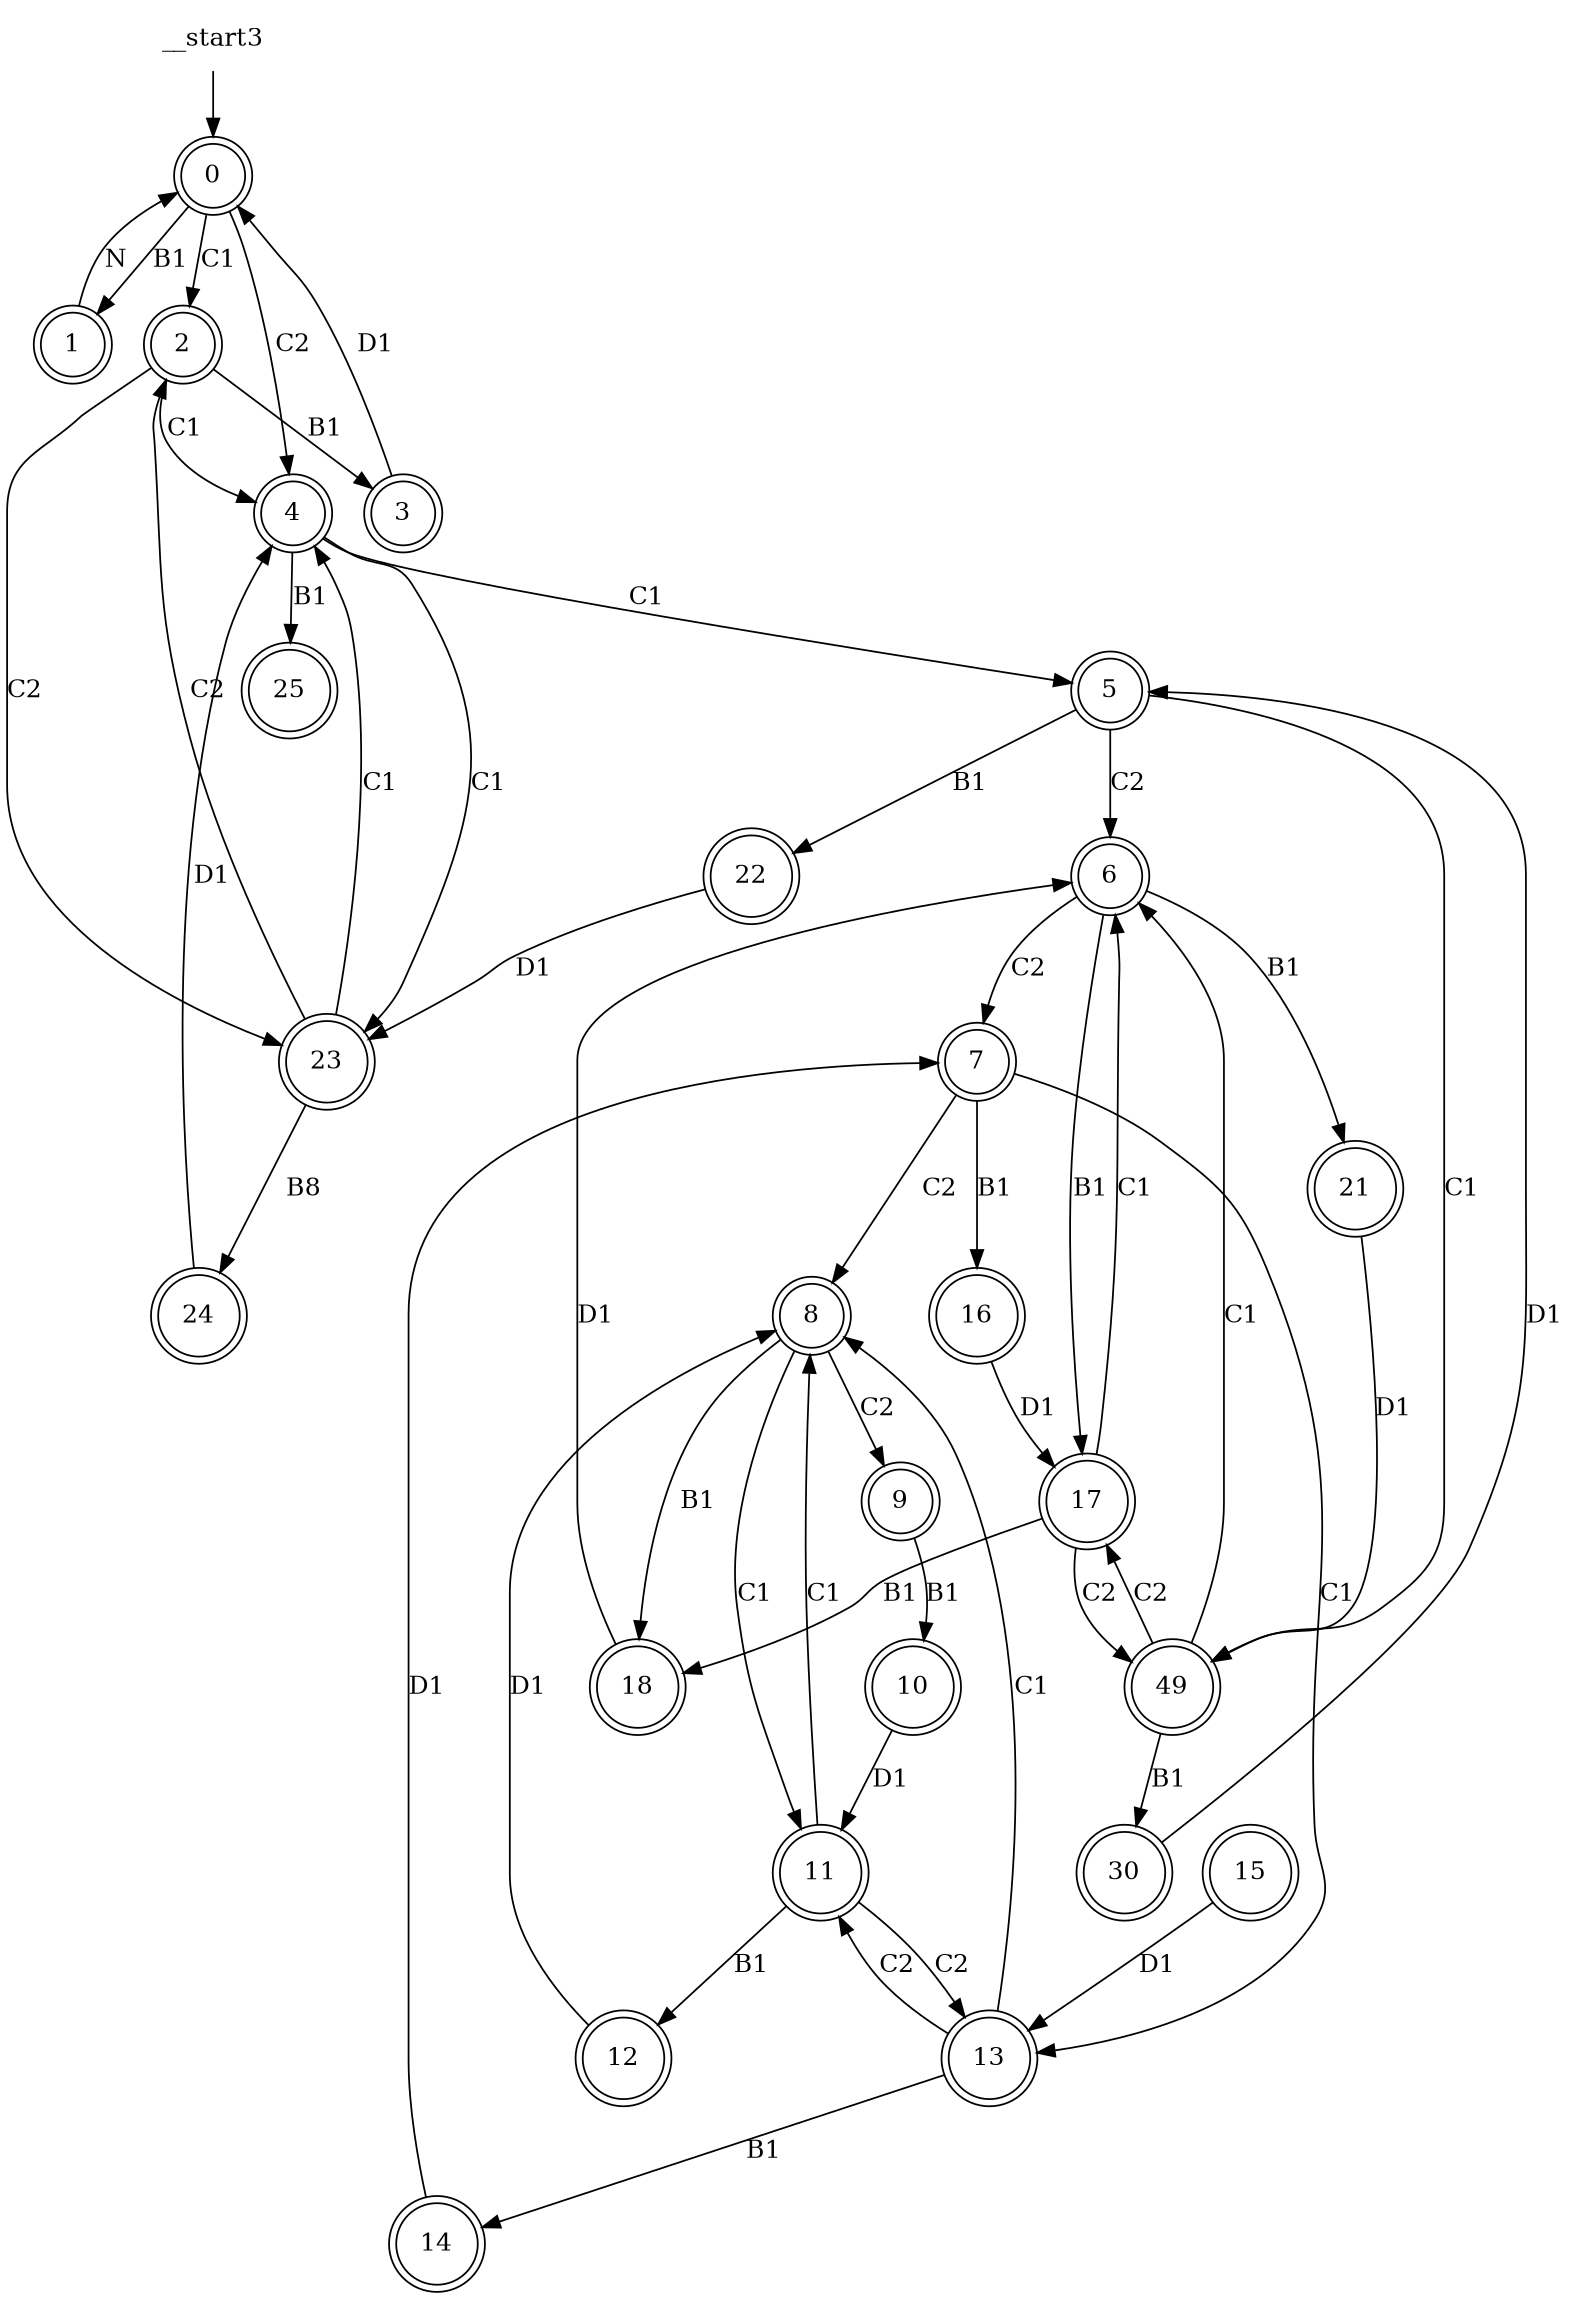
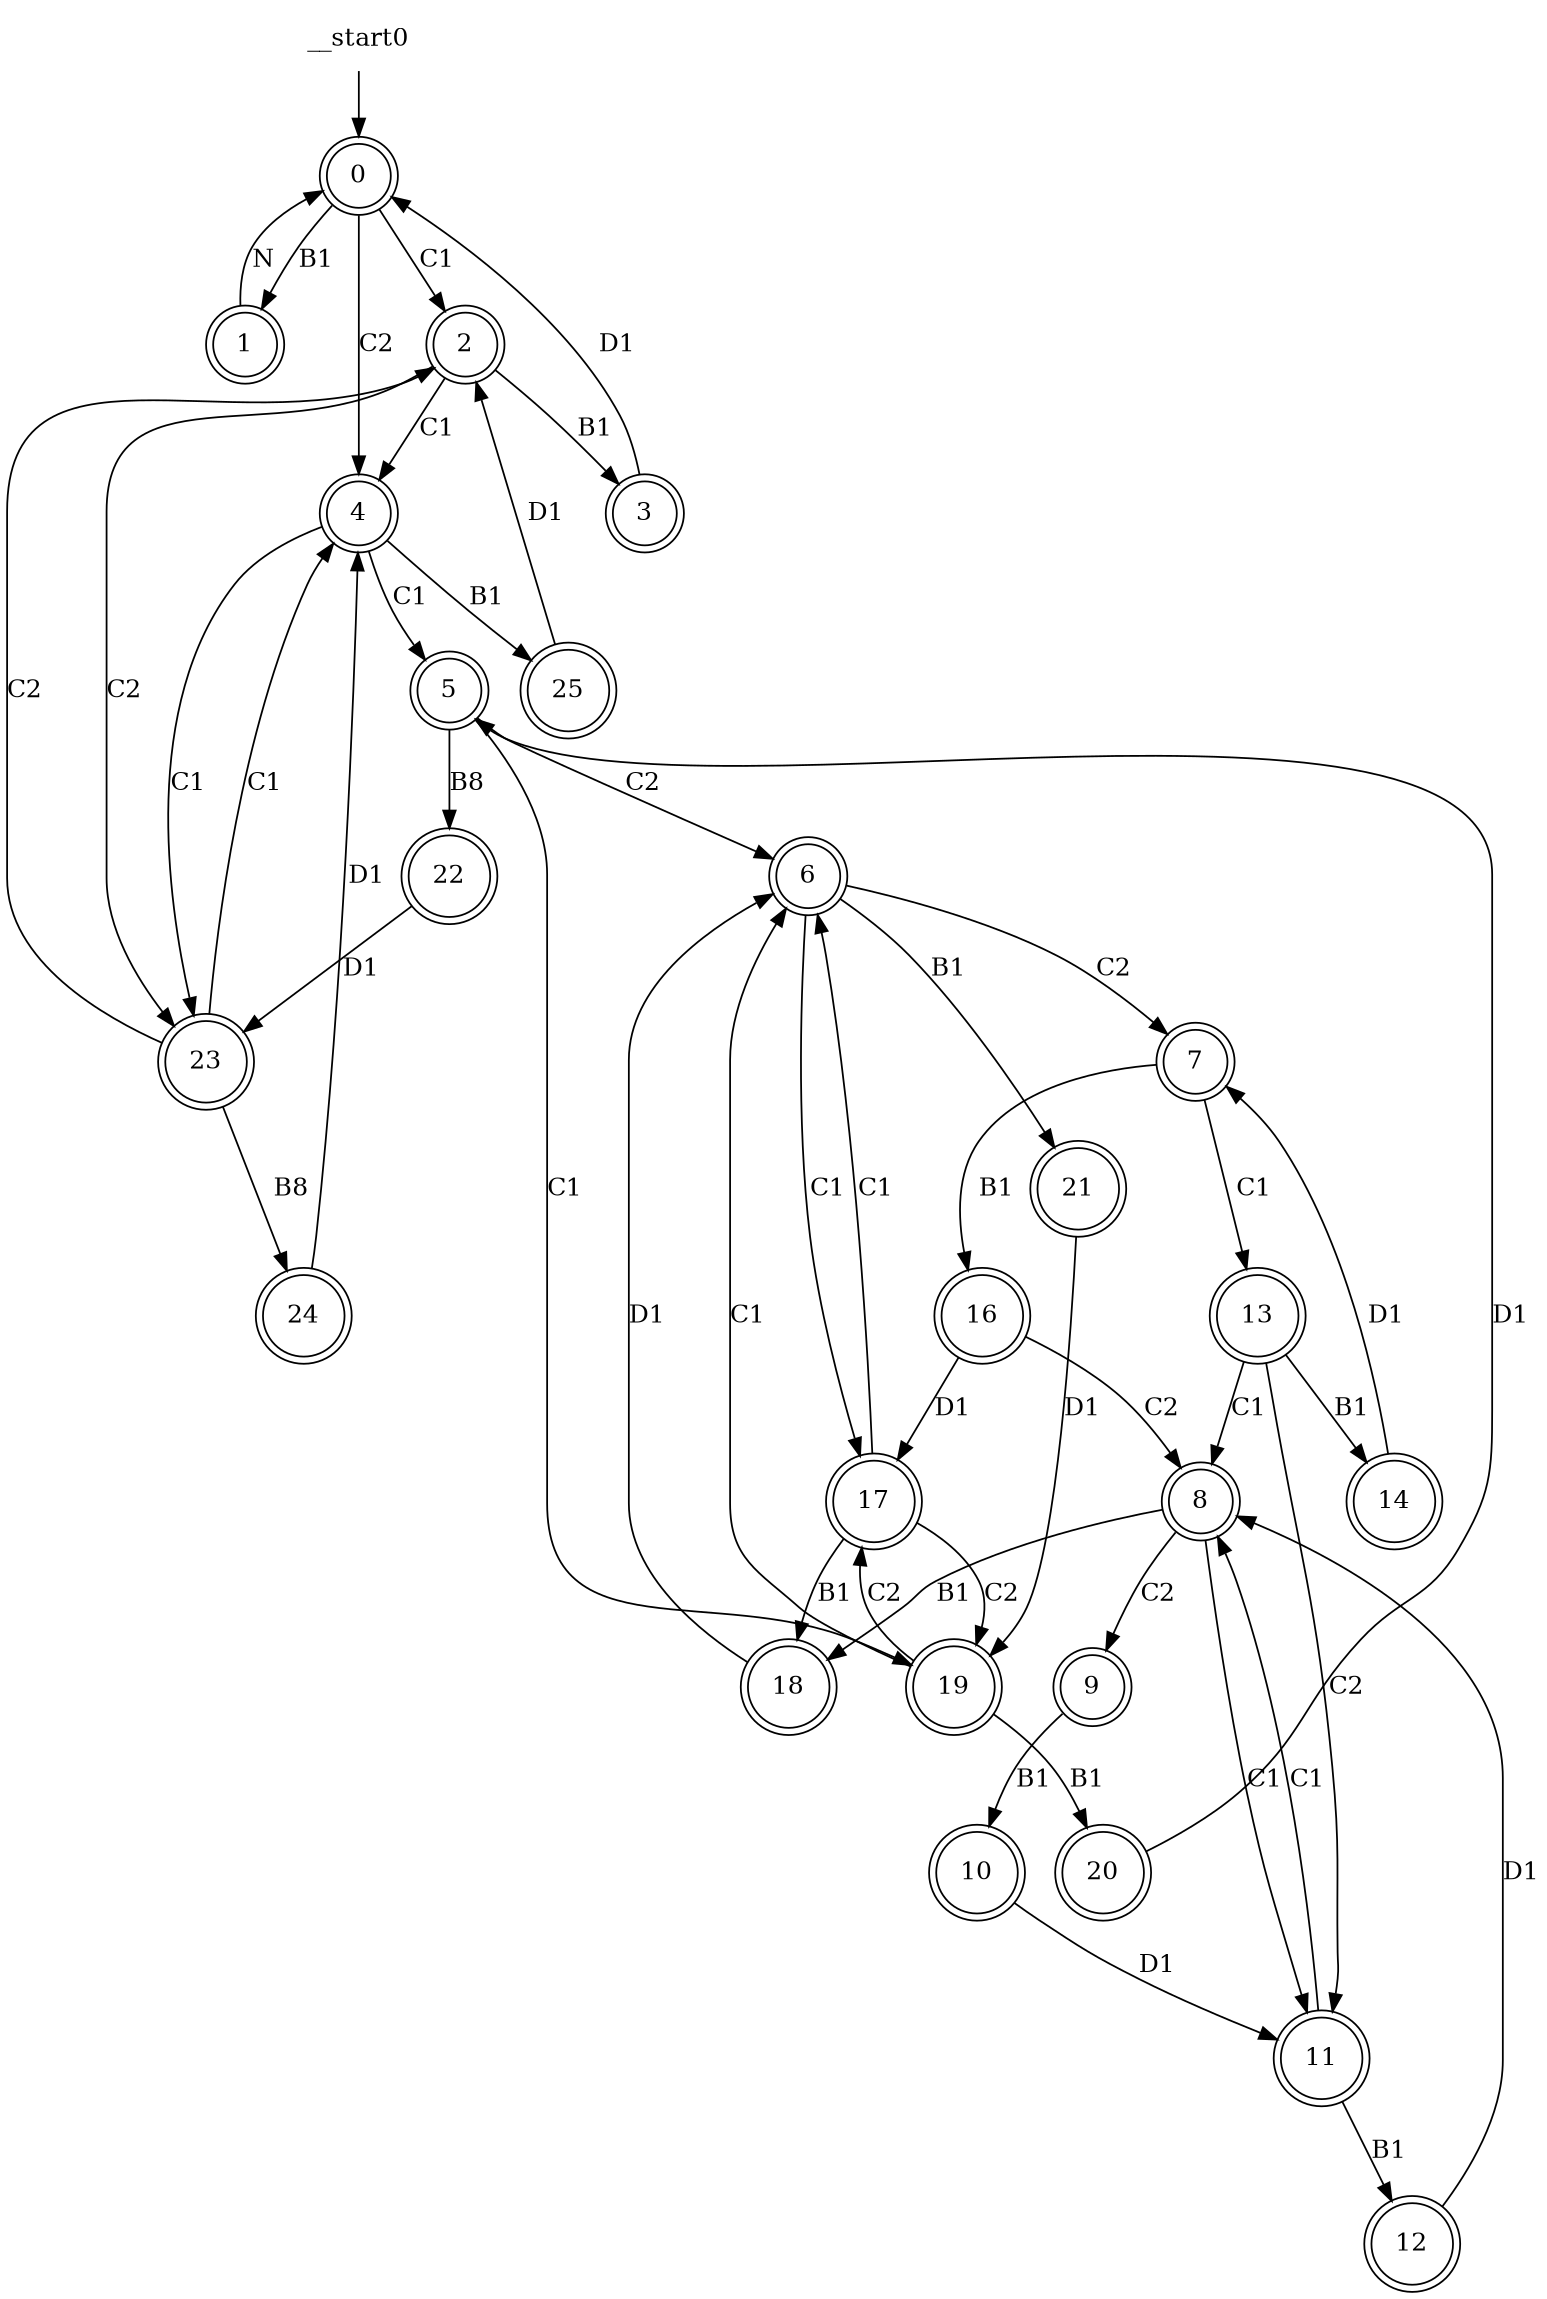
  digraph {
    node [shape=doublecircle]
    n1 [label=0]
    n2 [label=1]
    n3 [label=2]
    n4 [label=4]
    n5 [label=3]
    n6 [label=23]
    n7 [label=5]
    n8 [label=25]
    n9 [label=24]
    n10 [label=6]
-   n11 [label=49]
+   n11 [label=19]
    n12 [label=22]
    n13 [label=7]
    n14 [label=17]
    n15 [label=21]
-   n16 [label=30]
+   n16 [label=20]
    n17 [label=8]
    n18 [label=13]
    n19 [label=16]
    n20 [label=18]
    n21 [label=9]
    n22 [label=11]
    n23 [label=14]
    n24 [label=10]
    n25 [label=12]
-   n26 [label=15]
-   __start0 [shape=none label=__start3]
+   __start0 [shape=none]
    n1 -> n2 [label=B1]
    n1 -> n3 [label=C1]
    n1 -> n4 [label=C2]
    n2 -> n1 [label=N]
    n3 -> n4 [label=C1]
    n3 -> n5 [label=B1]
    n3 -> n6 [label=C2]
    n4 -> n6 [label=C1]
    n4 -> n7 [label=C1]
    n4 -> n8 [label=B1]
    n5 -> n1 [label=D1]
    n6 -> n3 [label=C2]
    n6 -> n4 [label=C1]
    n6 -> n9 [label=B8]
    n7 -> n10 [label=C2]
    n7 -> n11 [label=C1]
-   n7 -> n12 [label=B1]
+   n7 -> n12 [label=B8]
+   n8 -> n3 [label=D1]
    n9 -> n4 [label=D1]
    n10 -> n13 [label=C2]
-   n10 -> n14 [label=B1]
+   n10 -> n14 [label=C1]
    n10 -> n15 [label=B1]
    n11 -> n10 [label=C1]
    n11 -> n14 [label=C2]
    n11 -> n16 [label=B1]
    n12 -> n6 [label=D1]
-   n13 -> n17 [label=C2]
+   n19 -> n17 [label=C2]
    n13 -> n18 [label=C1]
    n13 -> n19 [label=B1]
    n14 -> n10 [label=C1]
    n14 -> n11 [label=C2]
    n14 -> n20 [label=B1]
    n15 -> n11 [label=D1]
    n16 -> n7 [label=D1]
    n17 -> n20 [label=B1]
    n17 -> n21 [label=C2]
    n17 -> n22 [label=C1]
    n18 -> n17 [label=C1]
    n18 -> n22 [label=C2]
    n18 -> n23 [label=B1]
    n19 -> n14 [label=D1]
    n20 -> n10 [label=D1]
    n21 -> n24 [label=B1]
    n22 -> n17 [label=C1]
-   n22 -> n18 [label=C2]
    n22 -> n25 [label=B1]
    n23 -> n13 [label=D1]
    n24 -> n22 [label=D1]
    n25 -> n17 [label=D1]
-   n26 -> n18 [label=D1]
    __start0 -> n1
  }
